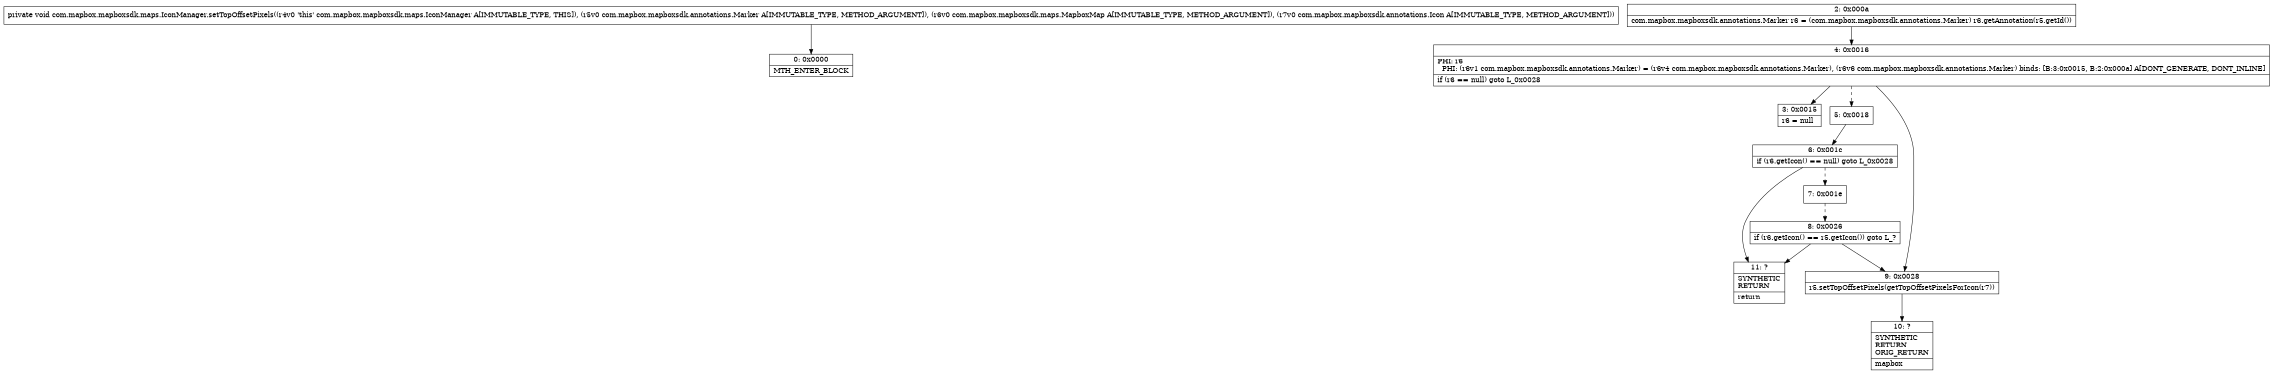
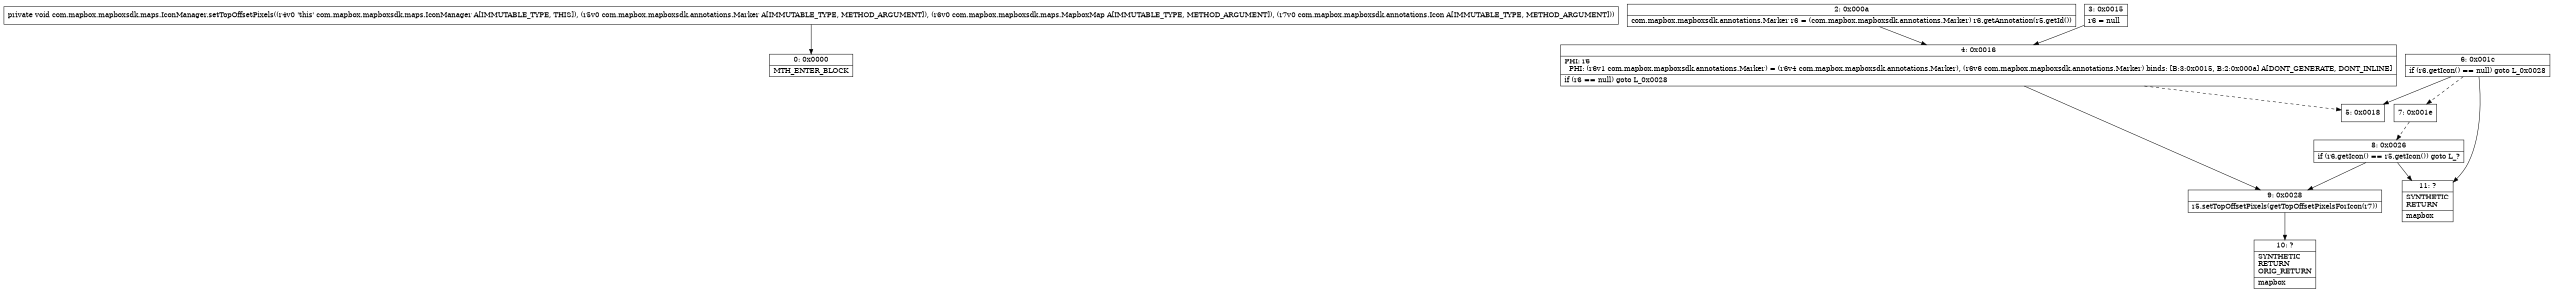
  digraph {
    node [shape=record]
    n1 [label="{0\:\ 0x0000|MTH_ENTER_BLOCK\l}"]
    n2 [label="{2\:\ 0x000a|com.mapbox.mapboxsdk.annotations.Marker r6 = (com.mapbox.mapboxsdk.annotations.Marker) r6.getAnnotation(r5.getId())\l}"]
    n3 [label="{4\:\ 0x0016|PHI: r6 \l  PHI: (r6v1 com.mapbox.mapboxsdk.annotations.Marker) = (r6v4 com.mapbox.mapboxsdk.annotations.Marker), (r6v6 com.mapbox.mapboxsdk.annotations.Marker) binds: [B:3:0x0015, B:2:0x000a] A[DONT_GENERATE, DONT_INLINE]\l|if (r6 == null) goto L_0x0028\l}"]
    n4 [label="{3\:\ 0x0015|r6 = null\l}"]
    n5 [label="{5\:\ 0x0018}"]
    n6 [label="{9\:\ 0x0028|r5.setTopOffsetPixels(getTopOffsetPixelsForIcon(r7))\l}"]
    n7 [label="{6\:\ 0x001c|if (r6.getIcon() == null) goto L_0x0028\l}"]
    n8 [label="{10\:\ ?|SYNTHETIC\lRETURN\lORIG_RETURN\l|mapbox\l}"]
    n9 [label="{7\:\ 0x001e}"]
-   n10 [label="{11\:\ ?|SYNTHETIC\lRETURN\l|return\l}"]
+   n10 [label="{11\:\ ?|SYNTHETIC\lRETURN\l|mapbox\l}"]
    n11 [label="{8\:\ 0x0026|if (r6.getIcon() == r5.getIcon()) goto L_?\l}"]
    n12 [label="{private void com.mapbox.mapboxsdk.maps.IconManager.setTopOffsetPixels((r4v0 'this' com.mapbox.mapboxsdk.maps.IconManager A[IMMUTABLE_TYPE, THIS]), (r5v0 com.mapbox.mapboxsdk.annotations.Marker A[IMMUTABLE_TYPE, METHOD_ARGUMENT]), (r6v0 com.mapbox.mapboxsdk.maps.MapboxMap A[IMMUTABLE_TYPE, METHOD_ARGUMENT]), (r7v0 com.mapbox.mapboxsdk.annotations.Icon A[IMMUTABLE_TYPE, METHOD_ARGUMENT])) }"]
    n2 -> n3
    n3 -> n5 [style=dashed]
    n3 -> n6
-   n3 -> n4
-   n5 -> n7
+   n4 -> n3
+   n7 -> n5
    n6 -> n8
    n7 -> n9 [style=dashed]
    n7 -> n10
    n9 -> n11 [style=dashed]
    n11 -> n6 [style=solid]
    n11 -> n10
    n12 -> n1
  }
